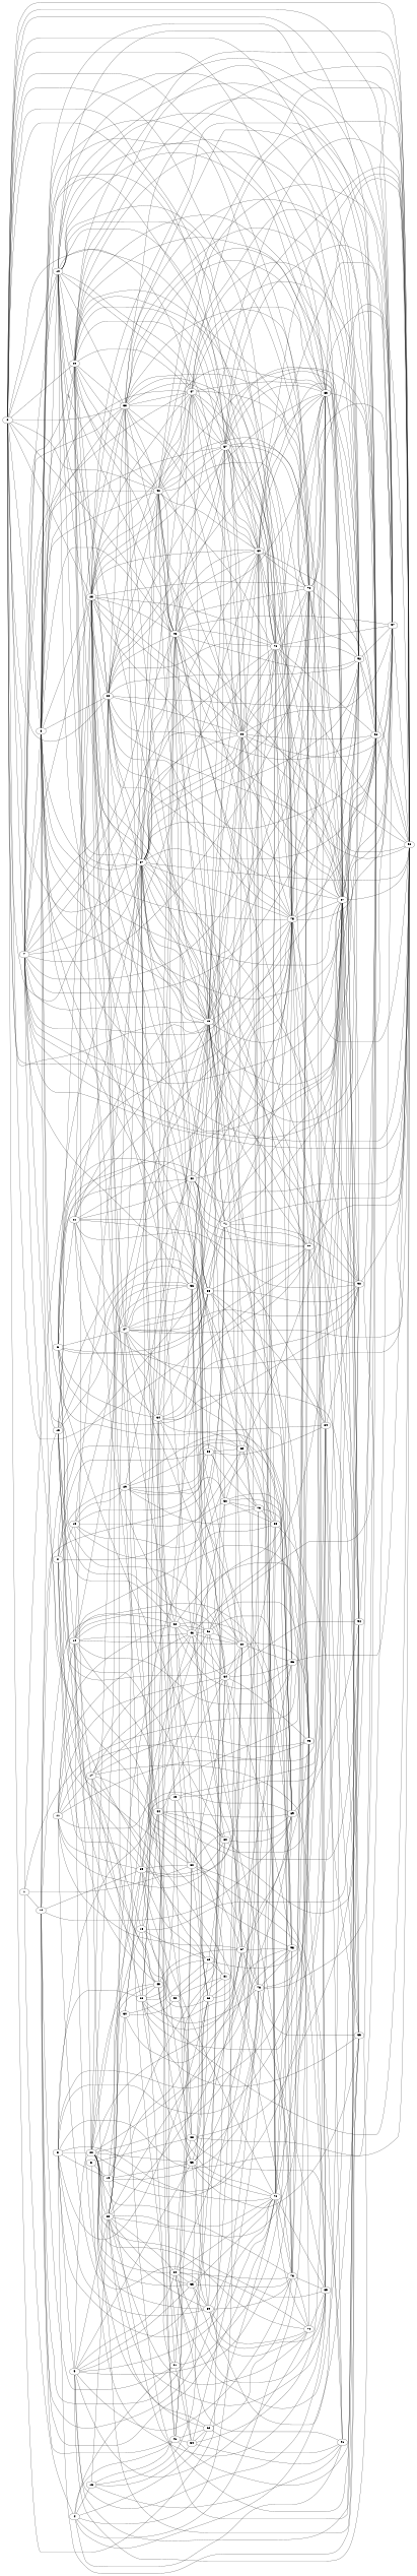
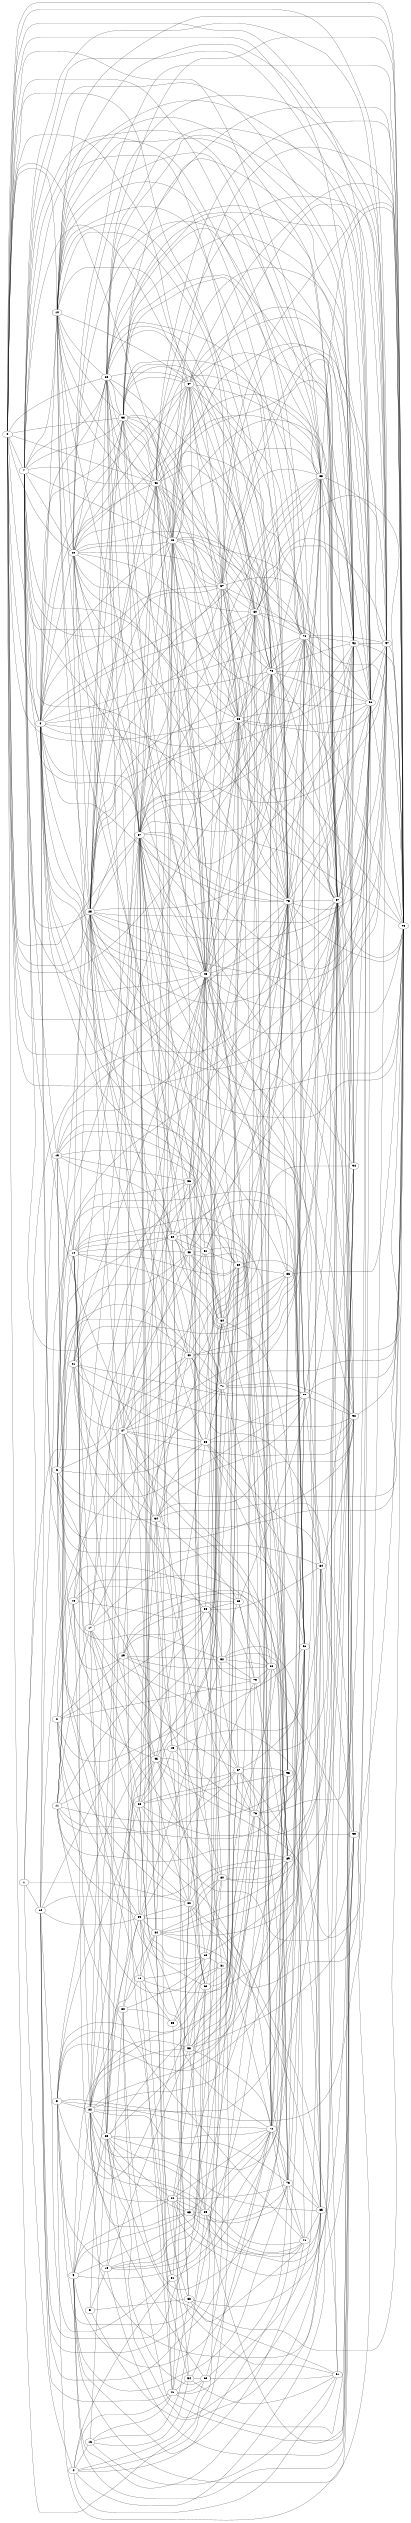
  digraph {
    rankdir=LR
    edge [arrowhead=both]
    0
    7
    8
    10
    20
    25
    28
    33
    37
    42
    46
    47
    48
    57
    58
    60
    70
    75
    78
    81
    83
    87
    92
    96
    97
    98
    38
    13
    72
    64
    69
    80
    82
    61
    32
    36
    40
    77
    27
    56
    71
    90
    43
    68
    44
    94
    85
    62
    65
    49
    84
    99
    76
    86
    52
    88
    93
    79
    14
    89
    73
    74
    95
    67
    63
    51
    34
    91
    53
    1
    4
    12
    16
    41
    66
    39
    54
    23
    2
    15
    29
    22
    59
    24
    35
    45
    3
    9
    19
    26
    30
    55
    5
    18
    6
    21
    17
    11
    0 -> 7
    0 -> 8
    0 -> 10
    0 -> 20
    0 -> 25
    0 -> 28
    0 -> 33
    0 -> 37
    0 -> 42
    0 -> 46
    0 -> 47
    0 -> 48
    0 -> 57
    0 -> 58
    0 -> 60
    0 -> 70
    0 -> 75
    0 -> 78
    0 -> 81
    0 -> 83
    0 -> 87
    0 -> 92
    0 -> 96
    0 -> 97
    0 -> 98
    7 -> 8
    7 -> 10
    7 -> 20
    7 -> 25
    7 -> 28
    7 -> 33
    7 -> 37
    7 -> 42
    7 -> 46
    7 -> 47
    7 -> 48
    7 -> 58
    7 -> 70
    7 -> 75
    7 -> 78
    7 -> 81
    7 -> 83
    7 -> 87
    7 -> 92
    7 -> 96
    7 -> 97
    7 -> 98
    7 -> 38
    7 -> 13
    8 -> 10
    8 -> 20
    8 -> 25
    8 -> 28
    8 -> 33
    8 -> 37
    8 -> 42
    8 -> 46
    8 -> 47
    8 -> 48
    8 -> 57
    8 -> 60
    8 -> 70
    8 -> 75
    8 -> 78
    8 -> 83
    8 -> 87
    8 -> 92
    8 -> 96
    8 -> 97
    8 -> 98
    8 -> 72
    8 -> 64
    8 -> 69
    8 -> 80
    8 -> 82
    10 -> 20
    10 -> 25
    10 -> 28
    10 -> 33
    10 -> 37
    10 -> 42
    10 -> 46
    10 -> 47
    10 -> 48
    10 -> 57
    10 -> 58
    10 -> 70
    10 -> 75
    10 -> 78
    10 -> 83
    10 -> 87
    10 -> 92
    10 -> 96
    10 -> 97
    10 -> 98
    10 -> 61
    20 -> 25
    20 -> 28
    20 -> 33
    20 -> 37
    20 -> 42
    20 -> 46
    20 -> 47
    20 -> 48
    20 -> 57
    20 -> 58
    20 -> 60
-   20 -> 75
+   75 -> 20
    20 -> 78
    20 -> 83
    20 -> 87
    20 -> 92
    20 -> 96
    20 -> 97
    20 -> 98
    20 -> 32
    20 -> 36
    25 -> 28
    25 -> 33
    25 -> 37
    25 -> 42
    25 -> 46
    25 -> 47
-   25 -> 36
+   25 -> 48
    25 -> 57
    25 -> 58
    25 -> 60
    25 -> 70
    25 -> 78
    25 -> 83
    25 -> 87
    25 -> 92
    25 -> 96
    25 -> 97
    25 -> 98
    25 -> 40
    25 -> 77
    25 -> 27
    25 -> 56
    25 -> 71
    25 -> 90
    25 -> 43
    28 -> 33
    28 -> 37
    28 -> 42
    28 -> 46
    28 -> 47
    28 -> 48
    28 -> 57
    28 -> 58
    28 -> 60
    28 -> 70
    28 -> 75
    28 -> 83
    28 -> 87
    28 -> 92
    28 -> 96
    28 -> 97
    28 -> 98
    28 -> 68
    28 -> 44
    28 -> 94
    33 -> 37
    33 -> 42
    33 -> 46
    33 -> 47
    33 -> 48
    33 -> 57
    33 -> 58
    33 -> 60
    33 -> 70
    33 -> 75
    33 -> 78
    33 -> 83
    33 -> 87
    33 -> 92
    33 -> 96
    33 -> 98
    33 -> 43
    33 -> 85
    37 -> 42
    37 -> 46
    37 -> 47
    37 -> 48
    37 -> 57
    37 -> 58
    37 -> 60
    37 -> 70
    37 -> 75
    37 -> 78
    37 -> 83
    37 -> 92
    37 -> 96
    37 -> 97
    37 -> 98
    37 -> 40
    37 -> 77
    37 -> 71
    37 -> 90
    37 -> 44
    37 -> 94
    37 -> 62
    37 -> 65
    37 -> 49
    37 -> 84
    42 -> 46
    42 -> 47
    42 -> 48
    42 -> 57
    42 -> 58
    42 -> 60
    42 -> 70
    42 -> 75
    42 -> 78
    42 -> 83
    42 -> 87
    42 -> 96
    42 -> 97
    42 -> 98
    42 -> 72
    42 -> 82
    46 -> 47
    46 -> 48
    46 -> 57
    46 -> 58
    46 -> 60
    46 -> 70
    46 -> 75
    46 -> 78
    46 -> 83
    46 -> 87
    46 -> 92
    46 -> 97
    46 -> 98
    46 -> 80
    46 -> 94
    46 -> 99
    46 -> 76
    47 -> 48
    47 -> 57
    47 -> 58
    47 -> 60
    47 -> 70
    47 -> 75
    47 -> 78
    47 -> 83
    47 -> 87
    47 -> 92
    47 -> 96
    47 -> 98
    48 -> 57
    48 -> 58
    48 -> 60
    48 -> 70
    48 -> 75
    48 -> 78
    48 -> 83
    48 -> 87
    48 -> 92
    48 -> 96
    48 -> 97
    48 -> 77
    48 -> 71
    48 -> 90
    48 -> 86
    48 -> 52
    57 -> 58
    57 -> 60
    57 -> 70
    57 -> 75
    57 -> 78
    57 -> 83
    57 -> 87
    57 -> 92
    57 -> 96
    57 -> 97
    57 -> 98
    57 -> 85
    57 -> 88
    58 -> 60
    58 -> 70
    58 -> 75
    58 -> 78
    58 -> 83
    58 -> 87
    58 -> 92
    58 -> 96
    58 -> 97
    58 -> 98
    58 -> 72
    60 -> 70
    60 -> 75
    60 -> 78
    60 -> 83
    60 -> 87
    60 -> 92
    60 -> 96
    60 -> 97
    60 -> 98
    60 -> 72
    70 -> 75
    70 -> 78
    70 -> 83
    70 -> 87
    70 -> 92
    70 -> 96
    70 -> 97
    70 -> 98
    70 -> 86
    75 -> 78
    75 -> 83
    75 -> 87
    75 -> 92
    75 -> 96
    75 -> 97
    75 -> 98
    75 -> 77
    75 -> 90
    75 -> 93
    78 -> 83
    78 -> 87
    78 -> 92
    78 -> 96
    78 -> 97
    78 -> 98
    78 -> 94
    83 -> 87
    83 -> 92
    83 -> 96
    83 -> 97
    83 -> 98
    87 -> 92
    87 -> 96
    87 -> 97
    87 -> 98
    87 -> 90
    87 -> 94
    87 -> 99
    92 -> 96
    92 -> 97
    92 -> 98
    96 -> 97
    96 -> 98
    97 -> 98
    38 -> 57
    38 -> 65
    38 -> 84
    38 -> 52
    38 -> 79
    13 -> 48
    13 -> 75
    13 -> 64
    13 -> 80
    13 -> 82
    13 -> 32
    13 -> 36
    13 -> 62
    13 -> 86
    13 -> 14
    72 -> 92
    72 -> 85
    72 -> 89
    72 -> 73
    72 -> 74
    72 -> 95
    64 -> 82
    64 -> 94
    64 -> 86
    64 -> 93
    64 -> 95
    64 -> 67
    69 -> 78
    69 -> 81
    69 -> 80
    80 -> 94
    80 -> 89
    82 -> 86
    82 -> 93
    61 -> 92
    61 -> 64
    61 -> 82
    61 -> 93
    61 -> 89
    61 -> 67
    32 -> 64
    32 -> 61
    32 -> 36
    32 -> 43
    32 -> 62
    32 -> 86
    32 -> 93
    32 -> 95
    32 -> 63
    36 -> 48
    36 -> 58
    36 -> 70
    36 -> 64
    36 -> 82
    36 -> 63
    40 -> 48
    40 -> 75
    40 -> 87
    40 -> 98
    40 -> 77
    40 -> 56
    40 -> 71
    40 -> 84
    77 -> 87
    77 -> 98
    77 -> 90
    77 -> 84
    27 -> 37
    27 -> 48
    27 -> 75
    27 -> 87
    27 -> 98
    27 -> 82
    27 -> 40
    27 -> 56
    27 -> 71
    27 -> 90
    27 -> 88
    27 -> 73
    27 -> 51
    27 -> 34
    56 -> 75
    56 -> 77
    56 -> 71
    56 -> 90
    56 -> 84
    56 -> 93
    56 -> 95
    71 -> 75
    71 -> 87
    71 -> 98
    71 -> 77
    71 -> 90
    71 -> 89
    90 -> 98
    43 -> 60
    43 -> 75
    43 -> 96
    43 -> 64
    43 -> 82
    43 -> 61
    43 -> 73
    43 -> 67
    68 -> 98
    68 -> 94
    68 -> 91
    44 -> 46
    44 -> 78
    44 -> 87
    44 -> 96
    44 -> 80
    44 -> 68
    44 -> 89
    44 -> 51
    94 -> 96
    62 -> 82
    62 -> 85
    62 -> 89
    62 -> 63
    62 -> 91
    65 -> 87
    65 -> 88
    65 -> 79
    49 -> 87
    49 -> 84
    49 -> 76
    49 -> 53
    84 -> 90
    84 -> 99
    84 -> 91
    76 -> 96
    76 -> 84
    76 -> 99
    76 -> 95
    86 -> 98
    52 -> 65
    52 -> 88
    52 -> 79
    52 -> 89
    52 -> 74
    88 -> 99
    79 -> 88
    79 -> 89
    14 -> 33
    14 -> 82
    14 -> 61
    14 -> 32
    14 -> 36
    14 -> 43
    14 -> 86
    14 -> 93
    14 -> 95
    14 -> 67
    14 -> 63
    14 -> 66
    14 -> 45
    14 -> 17
    89 -> 94
    73 -> 77
    73 -> 85
    73 -> 93
    73 -> 74
    74 -> 85
    67 -> 85
    67 -> 76
    67 -> 93
    67 -> 73
    67 -> 95
    63 -> 64
    63 -> 82
    63 -> 86
    51 -> 62
    51 -> 86
    51 -> 54
    34 -> 46
    34 -> 40
    34 -> 77
    34 -> 56
    34 -> 90
    34 -> 65
    34 -> 49
    34 -> 99
    34 -> 76
    34 -> 41
    53 -> 60
    53 -> 72
    53 -> 69
    53 -> 99
    53 -> 76
    53 -> 88
    53 -> 59
    1 -> 78
    1 -> 40
    1 -> 62
    1 -> 4
    1 -> 12
    4 -> 58
    4 -> 87
    4 -> 93
    4 -> 51
    4 -> 91
    4 -> 16
    4 -> 41
    4 -> 66
    12 -> 58
    12 -> 13
    12 -> 72
    12 -> 82
    12 -> 32
    12 -> 71
    12 -> 89
    12 -> 63
    12 -> 51
    12 -> 41
    12 -> 39
    16 -> 52
    16 -> 91
    16 -> 41
    16 -> 54
    16 -> 23
    41 -> 92
    41 -> 68
    41 -> 62
-   54 -> 84
+   41 -> 84
    41 -> 66
    41 -> 54
    66 -> 72
    66 -> 73
    66 -> 91
    39 -> 72
    39 -> 69
    39 -> 80
    39 -> 61
    39 -> 44
    39 -> 62
    39 -> 52
    39 -> 79
    39 -> 54
    54 -> 70
    54 -> 91
    54 -> 66
    23 -> 72
    23 -> 27
    23 -> 71
    23 -> 43
    23 -> 85
    23 -> 93
    23 -> 79
    23 -> 74
    23 -> 67
    23 -> 66
    23 -> 59
    23 -> 24
    23 -> 35
    23 -> 45
    2 -> 81
    2 -> 38
    2 -> 62
    2 -> 65
    2 -> 88
    2 -> 79
    2 -> 39
    2 -> 15
    2 -> 29
    15 -> 37
    15 -> 38
    15 -> 36
    15 -> 52
    15 -> 88
    15 -> 79
    15 -> 29
    15 -> 22
    29 -> 58
    29 -> 38
    29 -> 65
    29 -> 52
    29 -> 88
    29 -> 93
    29 -> 89
    29 -> 39
    22 -> 42
    22 -> 48
    22 -> 85
    22 -> 99
    22 -> 93
    22 -> 89
    22 -> 73
    22 -> 74
    22 -> 95
    22 -> 67
    22 -> 53
    22 -> 39
    22 -> 23
    22 -> 59
    22 -> 24
    22 -> 35
    22 -> 45
    59 -> 72
    59 -> 64
    59 -> 85
    59 -> 99
    59 -> 73
    59 -> 74
    24 -> 70
    24 -> 72
    24 -> 94
    24 -> 85
    24 -> 73
    24 -> 63
    24 -> 91
    24 -> 59
    24 -> 35
    35 -> 48
    35 -> 72
    35 -> 73
    35 -> 74
    35 -> 59
    45 -> 98
    45 -> 72
    45 -> 64
    45 -> 56
    45 -> 76
    45 -> 67
    3 -> 97
    3 -> 72
    3 -> 77
    3 -> 49
    3 -> 99
    3 -> 76
    3 -> 93
    3 -> 63
    3 -> 22
    3 -> 59
    3 -> 9
    3 -> 19
    3 -> 26
    9 -> 96
    9 -> 72
    9 -> 90
    9 -> 85
    9 -> 73
    9 -> 74
    9 -> 95
    9 -> 63
    9 -> 53
    9 -> 23
    9 -> 22
    9 -> 24
    9 -> 35
    19 -> 81
    19 -> 80
    19 -> 90
    19 -> 76
    19 -> 88
    19 -> 53
    19 -> 30
    26 -> 46
    26 -> 69
    26 -> 49
    26 -> 84
    26 -> 99
    26 -> 95
    26 -> 67
    26 -> 34
    26 -> 53
    26 -> 45
    30 -> 69
    30 -> 44
    30 -> 94
    30 -> 89
    30 -> 39
    30 -> 55
    55 -> 81
    55 -> 71
    55 -> 68
    5 -> 68
    5 -> 85
    5 -> 19
    5 -> 18
    18 -> 48
    18 -> 69
    18 -> 44
    18 -> 94
    18 -> 41
    18 -> 55
    6 -> 25
    6 -> 60
    6 -> 75
    6 -> 40
    6 -> 77
    6 -> 27
    6 -> 56
    6 -> 71
    6 -> 90
    6 -> 84
    6 -> 34
    6 -> 45
    6 -> 18
    6 -> 21
    21 -> 25
    21 -> 37
    21 -> 48
    21 -> 75
    21 -> 87
    21 -> 98
    21 -> 40
    21 -> 77
    21 -> 27
    21 -> 56
    21 -> 90
    21 -> 34
    17 -> 64
    17 -> 61
    17 -> 43
    17 -> 85
    17 -> 93
    17 -> 73
    17 -> 95
    17 -> 23
    17 -> 45
    17 -> 26
    11 -> 83
    11 -> 64
    11 -> 82
    11 -> 32
    11 -> 43
    11 -> 93
    11 -> 14
    11 -> 89
    11 -> 74
    11 -> 67
    11 -> 39
    11 -> 17
  }
